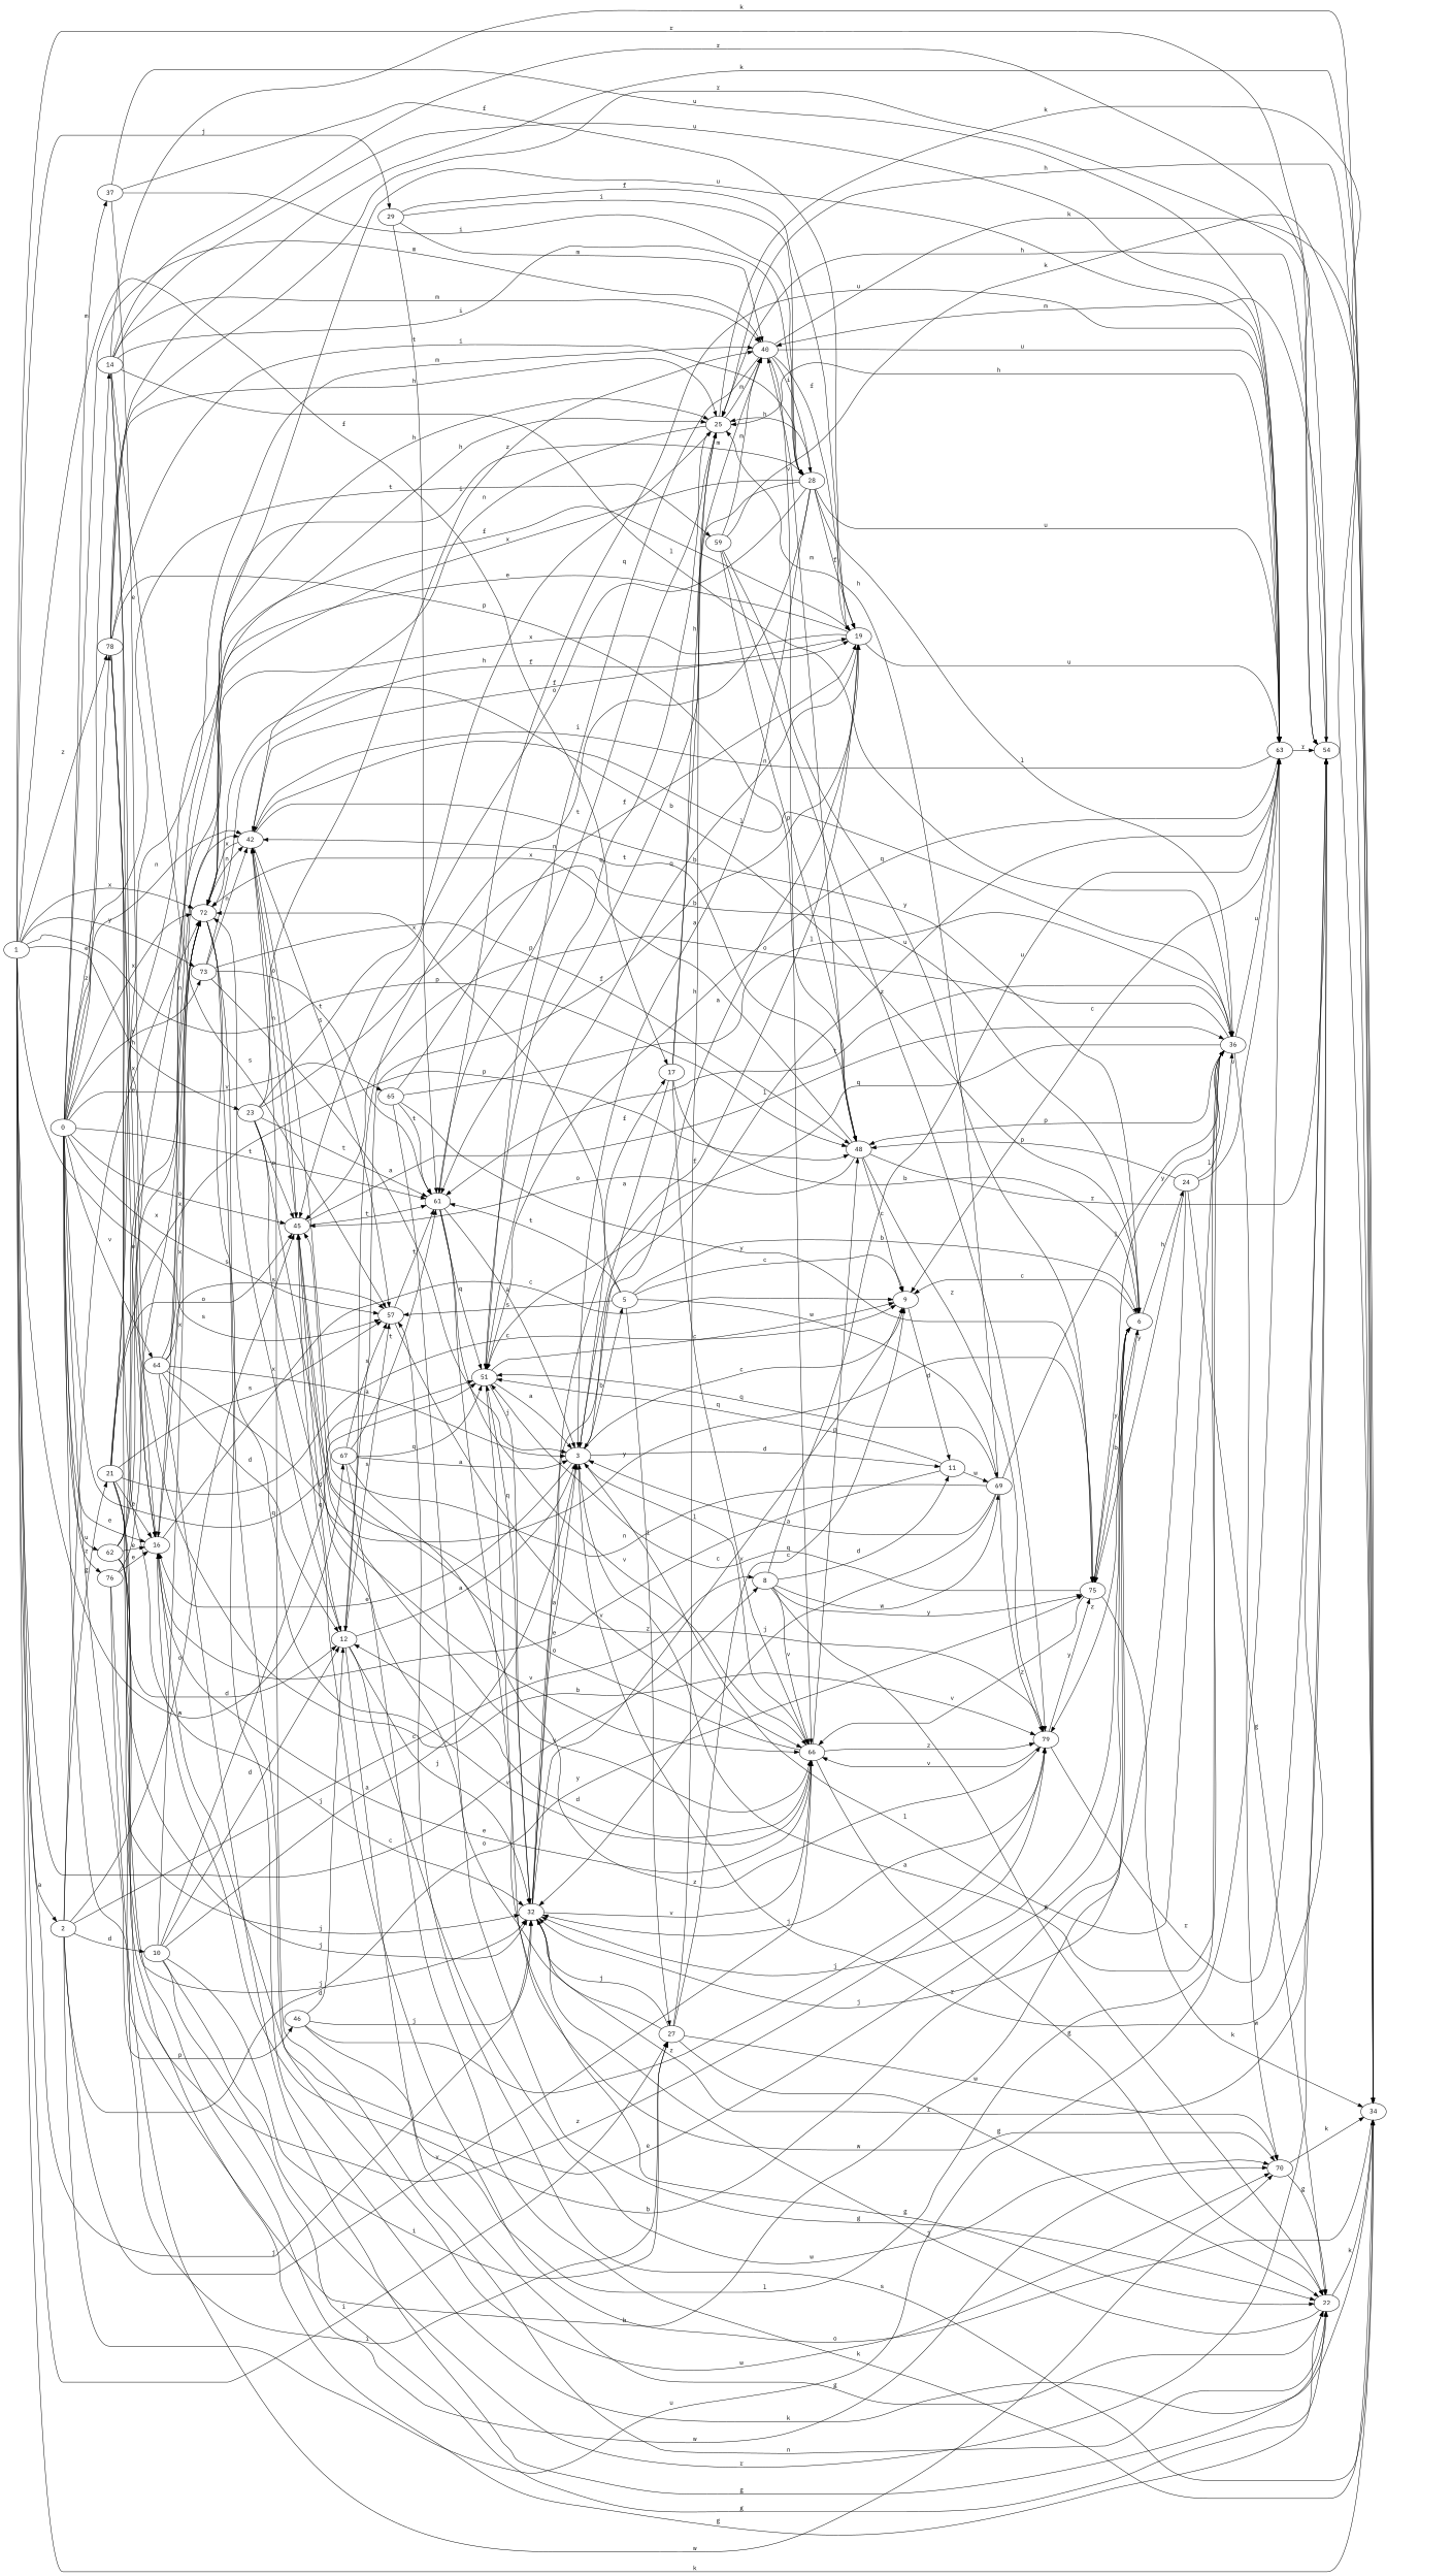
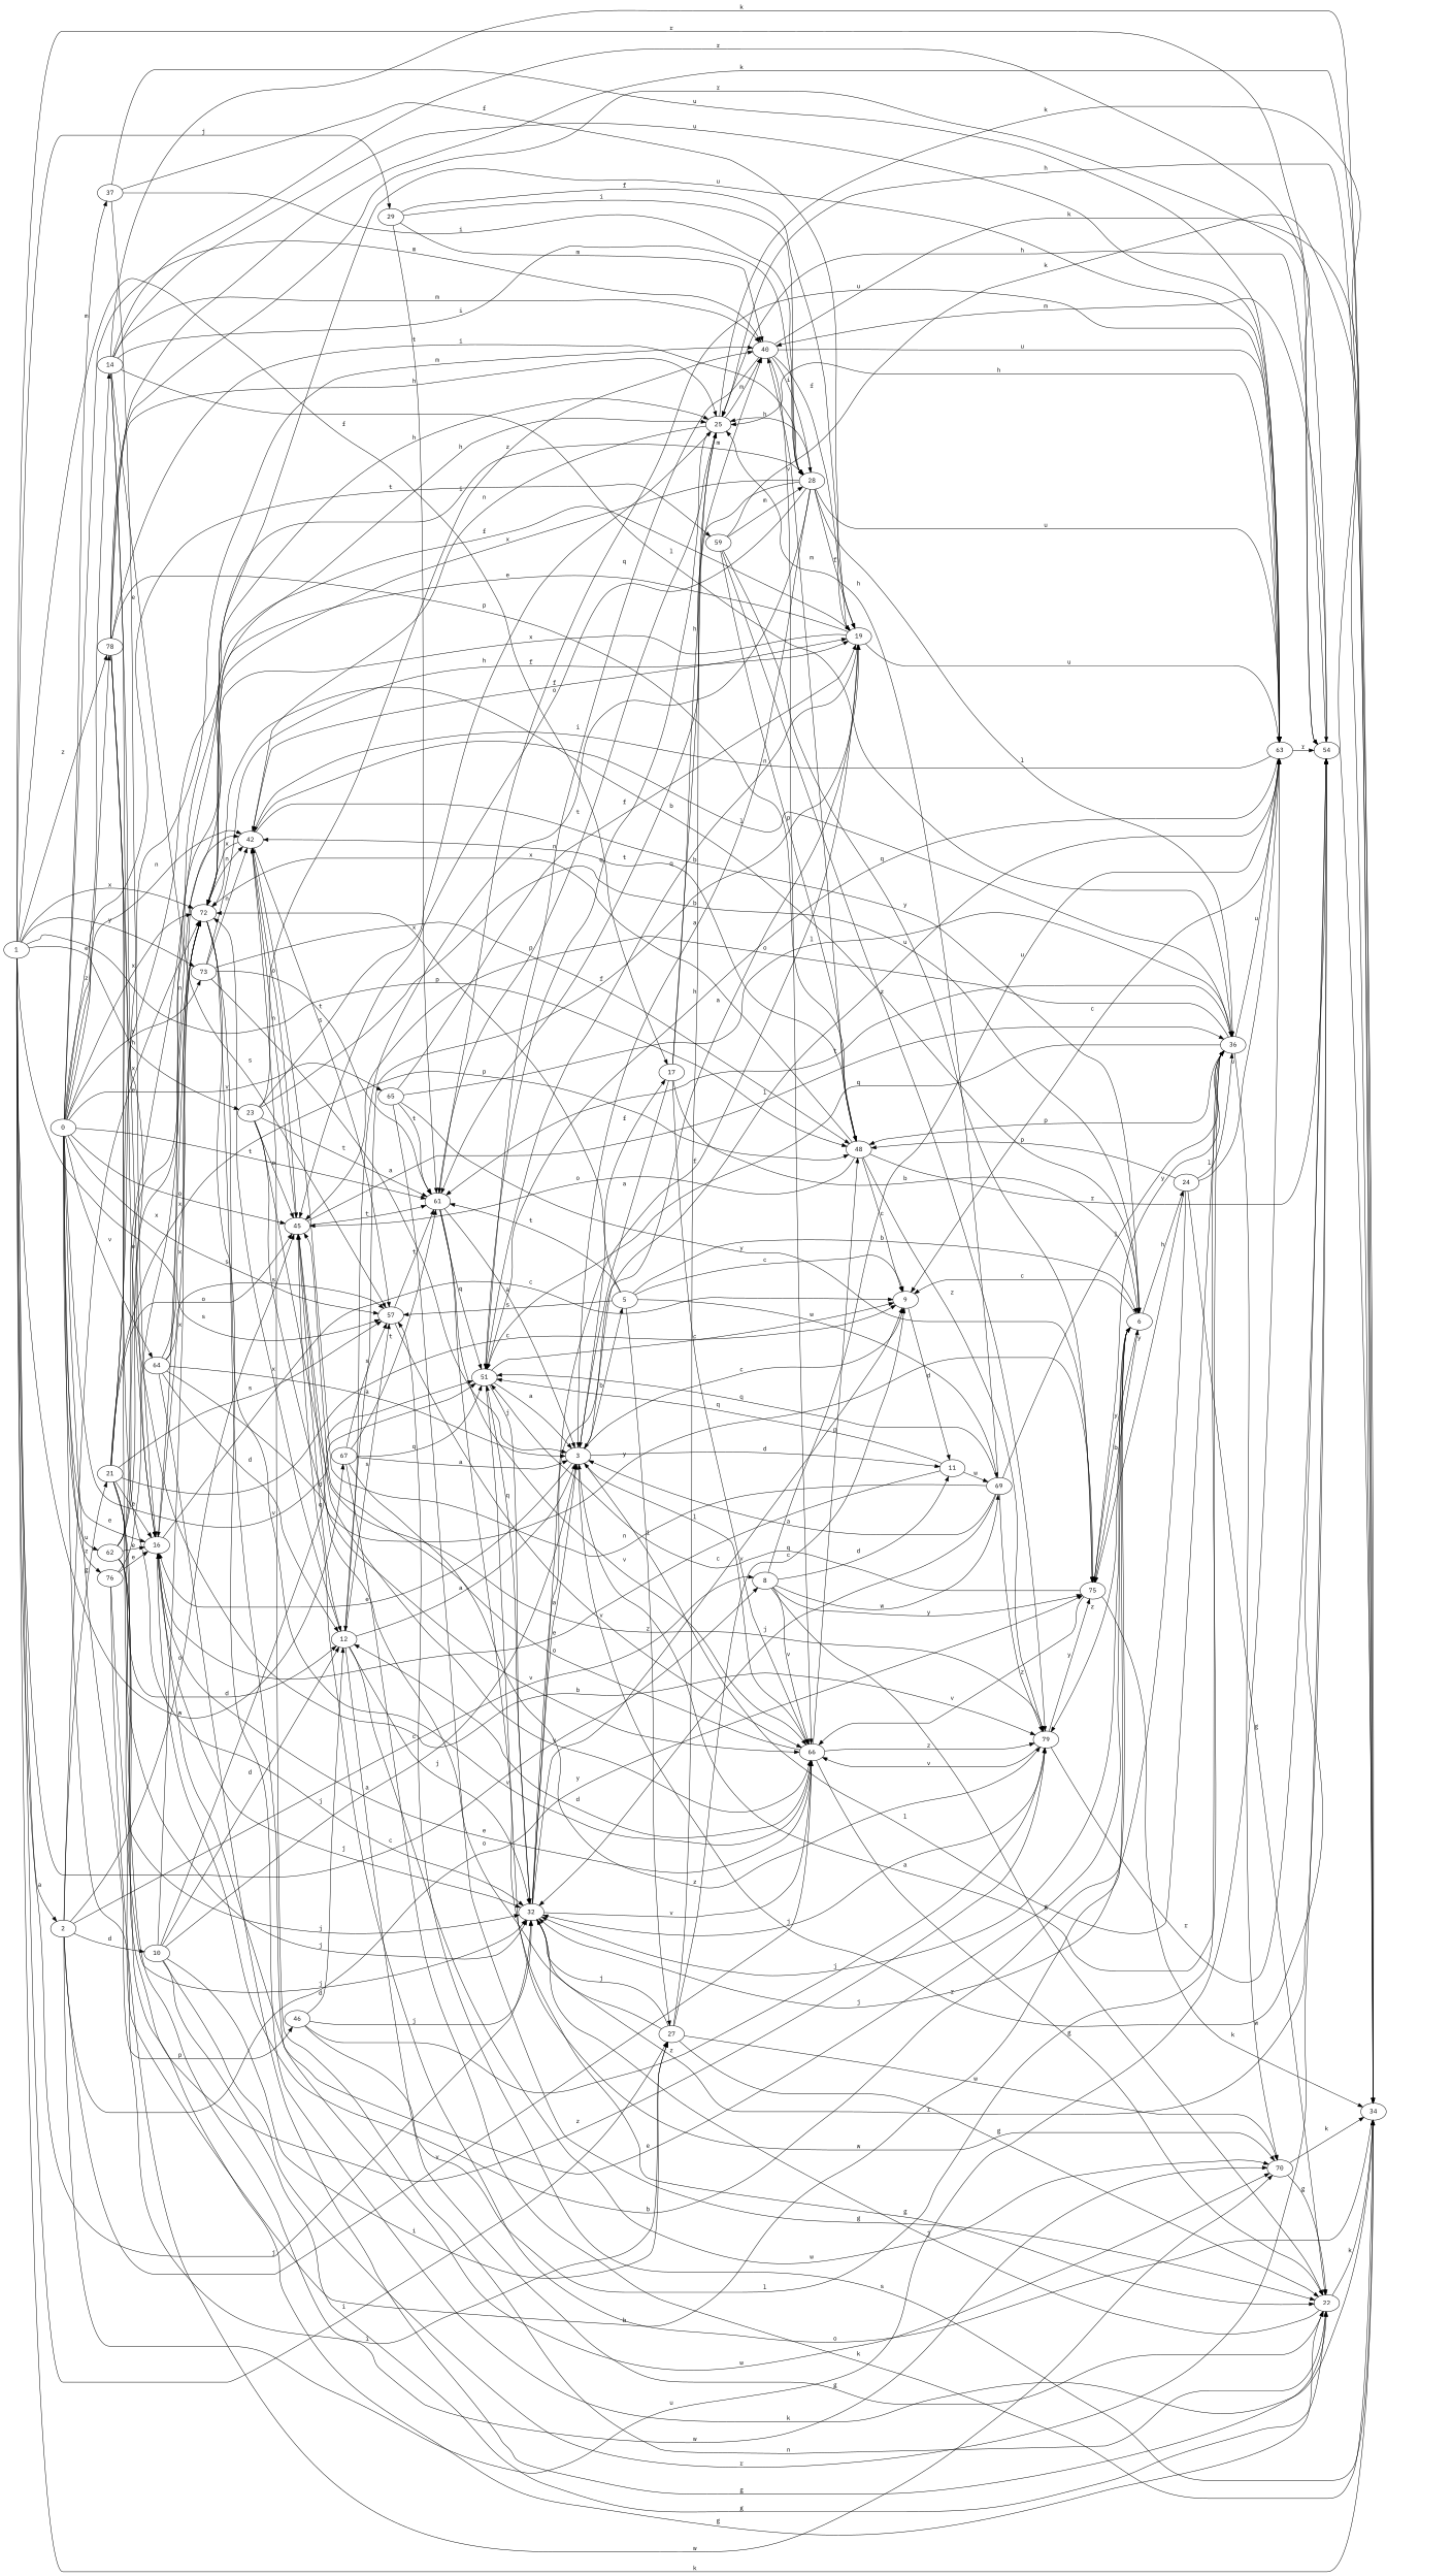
  strict digraph {
    fontname="IBM Plex Mono"
    rankdir=LR
    node [fontname="IBM Plex Mono"]
    edge [fontname="IBM Plex Mono"]
    0
    14
    16
    27
    37
    40
    42
    45
    46
    51
    57
    59
    61
    62
    64
    65
    72
    73
    76
    78
    34
    54
    63
    36
    79
    28
    32
    9
    6
    22
    70
    25
    19
    66
    12
    3
    48
    75
    1
    2
    8
    17
    23
    29
    67
    10
    21
    11
    69
    5
    24
    0 -> 14 [label=e]
    0 -> 16 [label=e]
    0 -> 27 [label=i]
    0 -> 37 [label=m]
    0 -> 40 [label=m]
    0 -> 42 [label=n]
    0 -> 45 [label=o]
    0 -> 46 [label=p]
-   0 -> 51 [label=q]
+   0 -> 51 [label=v]
    0 -> 57 [label=s]
    0 -> 59 [label=t]
    0 -> 61 [label=t]
    0 -> 62 [label=u]
    0 -> 64 [label=v]
    0 -> 65 [label=v]
    0 -> 72 [label=x]
    0 -> 73 [label=y]
    0 -> 76 [label=z]
    0 -> 78 [label=z]
    14 -> 16 [label=e]
    14 -> 40 [label=m]
    14 -> 57 [label=s]
    14 -> 34 [label=k]
    14 -> 54 [label=r]
    14 -> 63 [label=u]
    14 -> 36 [label=l]
    14 -> 79 [label=b]
    14 -> 28 [label=i]
    16 -> 72 [label=x]
+   16 -> 32 [label=j]
    16 -> 9 [label=c]
    16 -> 6 [label=b]
    27 -> 45 [label=o]
    27 -> 32 [label=j]
    27 -> 9 [label=c]
    27 -> 22 [label=g]
    27 -> 70 [label=w]
    27 -> 25 [label=h]
    37 -> 16 [label=e]
    37 -> 63 [label=u]
    37 -> 28 [label=i]
    37 -> 19 [label=f]
    40 -> 51 [label=q]
    40 -> 34 [label=k]
    40 -> 63 [label=u]
    40 -> 28 [label=i]
    40 -> 19 [label=f]
    40 -> 66 [label=v]
    42 -> 45 [label=o]
    42 -> 57 [label=s]
    42 -> 72 [label=x]
    42 -> 36 [label=l]
    42 -> 6 [label=b]
    42 -> 19 [label=f]
    45 -> 42 [label=n]
    45 -> 61 [label=t]
    45 -> 36 [label=l]
    45 -> 66 [label=v]
    45 -> 12 [label=d]
    46 -> 36 [label=l]
    46 -> 79 [label=z]
    46 -> 32 [label=j]
    46 -> 12 [label=d]
    51 -> 32 [label=j]
    51 -> 9 [label=c]
    51 -> 22 [label=g]
    51 -> 3 [label=a]
    57 -> 61 [label=t]
    57 -> 66 [label=v]
-   59 -> 40 [label=m]
+   59 -> 28 [label=m]
    59 -> 34 [label=k]
    59 -> 79 [label=z]
    59 -> 48 [label=p]
    59 -> 75 [label=y]
    61 -> 51 [label=q]
    61 -> 63 [label=u]
    61 -> 70 [label=w]
    61 -> 66 [label=v]
    61 -> 3 [label=a]
    62 -> 16 [label=e]
    62 -> 42 [label=n]
    62 -> 79 [label=z]
    62 -> 32 [label=j]
    62 -> 6 [label=b]
    62 -> 25 [label=h]
    62 -> 19 [label=f]
    64 -> 57 [label=s]
    64 -> 72 [label=x]
    64 -> 63 [label=u]
    64 -> 22 [label=g]
    64 -> 12 [label=d]
    64 -> 3 [label=a]
    64 -> 75 [label=y]
    65 -> 61 [label=t]
    65 -> 36 [label=l]
    65 -> 22 [label=g]
    65 -> 19 [label=f]
    65 -> 75 [label=y]
    72 -> 42 [label=n]
    72 -> 34 [label=k]
    72 -> 6 [label=b]
    72 -> 70 [label=w]
    72 -> 25 [label=h]
    72 -> 66 [label=v]
    73 -> 42 [label=n]
    73 -> 61 [label=t]
    73 -> 19 [label=f]
    73 -> 3 [label=a]
    73 -> 48 [label=p]
    76 -> 16 [label=e]
    76 -> 72 [label=x]
    76 -> 32 [label=j]
    76 -> 70 [label=w]
    78 -> 16 [label=e]
    78 -> 34 [label=k]
    78 -> 54 [label=r]
    78 -> 28 [label=i]
    78 -> 32 [label=j]
    78 -> 70 [label=w]
    78 -> 25 [label=h]
    78 -> 48 [label=p]
    34 -> 45 [label=o]
    34 -> 57 [label=s]
    34 -> 25 [label=h]
    54 -> 40 [label=m]
    54 -> 25 [label=h]
    63 -> 42 [label=n]
    63 -> 51 [label=q]
    63 -> 54 [label=r]
    63 -> 9 [label=c]
    63 -> 25 [label=h]
    36 -> 45 [label=o]
    36 -> 51 [label=q]
    36 -> 61 [label=t]
    36 -> 63 [label=u]
    36 -> 70 [label=w]
    36 -> 3 [label=a]
    36 -> 48 [label=p]
    36 -> 75 [label=y]
    79 -> 54 [label=r]
    79 -> 32 [label=j]
    79 -> 66 [label=v]
    79 -> 75 [label=y]
    28 -> 45 [label=o]
    28 -> 61 [label=t]
    28 -> 72 [label=x]
    28 -> 63 [label=u]
    28 -> 36 [label=l]
    28 -> 25 [label=h]
    28 -> 19 [label=f]
    28 -> 12 [label=i]
    28 -> 3 [label=a]
    32 -> 51 [label=q]
    32 -> 54 [label=r]
    32 -> 63 [label=u]
    32 -> 9 [label=c]
    32 -> 19 [label=f]
    32 -> 66 [label=v]
    32 -> 3 [label=a]
    9 -> 11 [label=d]
    6 -> 16 [label=e]
    6 -> 79 [label=z]
    6 -> 32 [label=j]
    6 -> 9 [label=c]
    6 -> 75 [label=y]
    6 -> 24 [label=h]
    22 -> 42 [label=n]
    22 -> 34 [label=k]
    22 -> 32 [label=j]
    70 -> 34 [label=k]
    70 -> 22 [label=g]
    25 -> 40 [label=m]
    25 -> 42 [label=n]
    25 -> 51 [label=q]
    25 -> 61 [label=t]
    25 -> 34 [label=k]
    19 -> 16 [label=e]
    19 -> 51 [label=q]
    19 -> 72 [label=x]
    19 -> 63 [label=u]
    19 -> 3 [label=a]
    66 -> 16 [label=e]
    66 -> 45 [label=o]
    66 -> 79 [label=z]
    66 -> 22 [label=g]
    66 -> 12 [label=d]
    66 -> 3 [label=l]
    66 -> 48 [label=p]
    12 -> 57 [label=s]
    12 -> 72 [label=x]
    12 -> 32 [label=j]
    12 -> 22 [label=g]
    12 -> 70 [label=w]
    12 -> 19 [label=f]
    12 -> 3 [label=a]
    3 -> 16 [label=e]
    3 -> 54 [label=r]
    3 -> 36 [label=l]
    3 -> 9 [label=c]
    3 -> 17 [label=f]
    3 -> 11 [label=d]
    3 -> 5 [label=b]
    48 -> 40 [label=m]
    48 -> 42 [label=n]
    48 -> 45 [label=o]
    48 -> 72 [label=x]
    48 -> 54 [label=r]
    48 -> 79 [label=z]
    48 -> 9 [label=c]
    75 -> 51 [label=q]
    75 -> 34 [label=k]
    75 -> 6 [label=b]
    75 -> 66 [label=v]
    1 -> 27 [label=i]
    1 -> 57 [label=s]
    1 -> 72 [label=x]
    1 -> 73 [label=y]
    1 -> 78 [label=z]
    1 -> 34 [label=k]
    1 -> 54 [label=r]
    1 -> 32 [label=j]
    1 -> 48 [label=p]
    1 -> 2 [label=a]
    1 -> 8 [label=c]
    1 -> 17 [label=f]
    1 -> 23 [label=h]
    1 -> 29 [label=j]
    1 -> 67 [label=w]
    2 -> 45 [label=o]
    2 -> 72 [label=x]
    2 -> 63 [label=u]
    2 -> 66 [label=v]
    2 -> 75 [label=y]
    2 -> 8 [label=c]
    2 -> 10 [label=d]
    2 -> 21 [label=g]
    8 -> 63 [label=u]
    8 -> 22 [label=g]
    8 -> 66 [label=v]
    8 -> 75 [label=y]
    8 -> 11 [label=d]
    8 -> 69 [label=w]
    17 -> 40 [label=m]
    17 -> 6 [label=b]
    17 -> 25 [label=h]
    17 -> 66 [label=v]
    17 -> 3 [label=a]
    23 -> 40 [label=z]
    23 -> 45 [label=o]
    23 -> 61 [label=t]
    23 -> 79 [label=z]
    23 -> 6 [label=b]
    23 -> 25 [label=h]
    23 -> 66 [label=v]
    29 -> 40 [label=m]
    29 -> 61 [label=t]
    29 -> 28 [label=i]
    29 -> 19 [label=f]
    67 -> 51 [label=q]
    67 -> 57 [label=s]
    67 -> 61 [label=t]
    67 -> 34 [label=k]
    67 -> 79 [label=z]
    67 -> 3 [label=a]
    10 -> 27 [label=i]
    10 -> 51 [label=q]
    10 -> 72 [label=x]
    10 -> 54 [label=r]
    10 -> 22 [label=g]
    10 -> 12 [label=d]
    10 -> 3 [label=a]
    21 -> 16 [label=e]
    21 -> 40 [label=m]
    21 -> 45 [label=o]
    21 -> 57 [label=s]
    21 -> 28 [label=i]
    21 -> 32 [label=j]
    21 -> 9 [label=c]
    21 -> 22 [label=g]
    21 -> 12 [label=d]
    21 -> 48 [label=p]
    11 -> 16 [label=e]
    11 -> 51 [label=q]
    11 -> 69 [label=w]
    69 -> 42 [label=n]
    69 -> 51 [label=q]
    69 -> 36 [label=l]
    69 -> 79 [label=z]
    69 -> 32 [label=j]
    69 -> 25 [label=h]
    69 -> 3 [label=a]
    5 -> 27 [label=i]
    5 -> 57 [label=s]
    5 -> 61 [label=t]
    5 -> 72 [label=x]
    5 -> 9 [label=c]
    5 -> 6 [label=b]
    5 -> 69 [label=w]
    24 -> 63 [label=u]
    24 -> 36 [label=l]
    24 -> 32 [label=j]
    24 -> 22 [label=g]
    24 -> 48 [label=p]
    24 -> 75 [label=y]
  }
